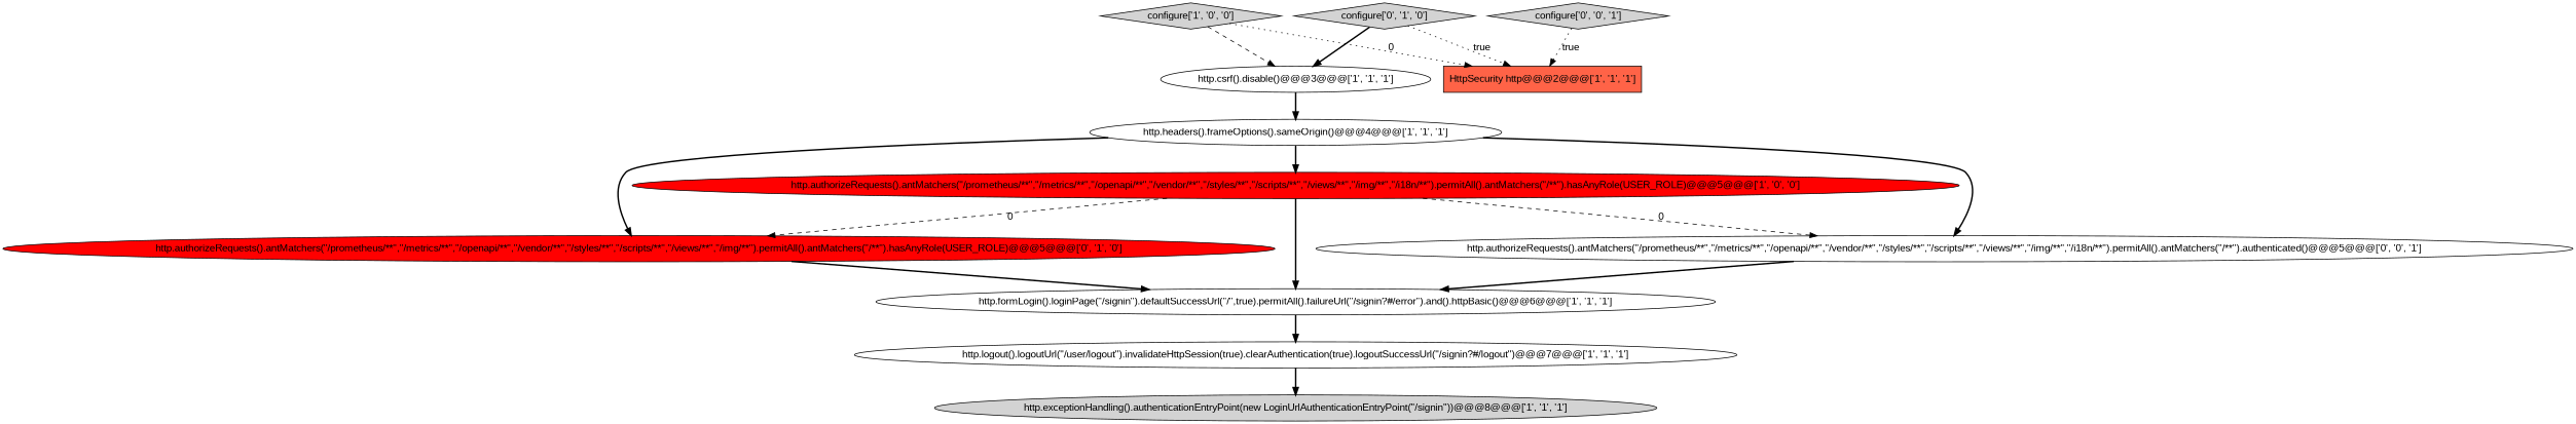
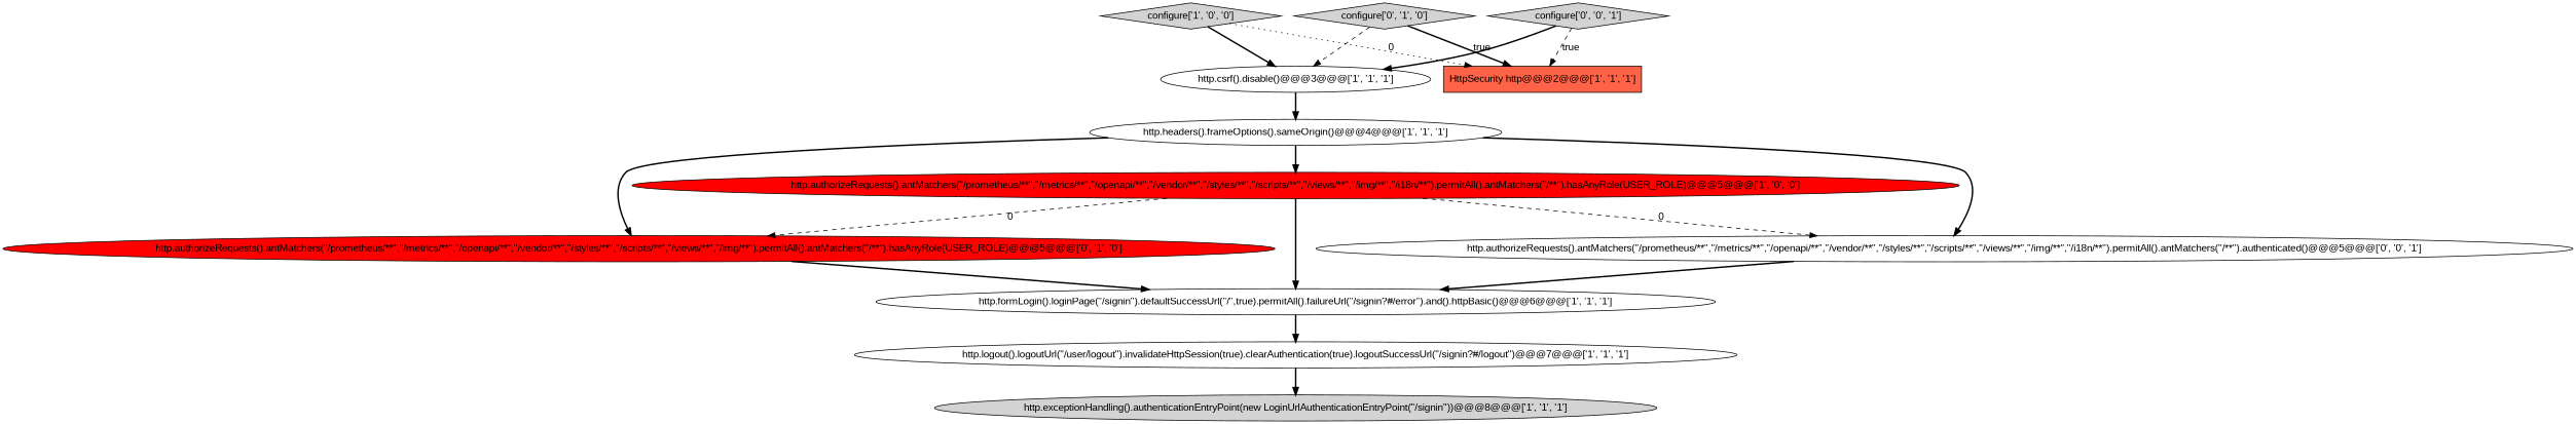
  digraph {
    fontname="Liberation Sans"
    node [fillcolor=white fontname="Liberation Sans" shape=ellipse style=filled]
    edge [fontname="Liberation Sans" style=bold]
    n1 [fillcolor=lightgray label="configure['1', '0', '0']" shape=diamond]
    n2 [fillcolor=tomato label="HttpSecurity http@@@2@@@['1', '1', '1']" shape=box]
    n3 [label="http.csrf().disable()@@@3@@@['1', '1', '1']"]
    n4 [label="http.headers().frameOptions().sameOrigin()@@@4@@@['1', '1', '1']"]
    n5 [label="http.formLogin().loginPage(\"/signin\").defaultSuccessUrl(\"/\",true).permitAll().failureUrl(\"/signin?#/error\").and().httpBasic()@@@6@@@['1', '1', '1']"]
    n6 [label="http.logout().logoutUrl(\"/user/logout\").invalidateHttpSession(true).clearAuthentication(true).logoutSuccessUrl(\"/signin?#/logout\")@@@7@@@['1', '1', '1']"]
    n7 [fillcolor=lightgray label="http.exceptionHandling().authenticationEntryPoint(new LoginUrlAuthenticationEntryPoint(\"/signin\"))@@@8@@@['1', '1', '1']"]
    n8 [fillcolor=red label="http.authorizeRequests().antMatchers(\"/prometheus/**\",\"/metrics/**\",\"/openapi/**\",\"/vendor/**\",\"/styles/**\",\"/scripts/**\",\"/views/**\",\"/img/**\").permitAll().antMatchers(\"/**\").hasAnyRole(USER_ROLE)@@@5@@@['0', '1', '0']"]
    n9 [fillcolor=red label="http.authorizeRequests().antMatchers(\"/prometheus/**\",\"/metrics/**\",\"/openapi/**\",\"/vendor/**\",\"/styles/**\",\"/scripts/**\",\"/views/**\",\"/img/**\",\"/i18n/**\").permitAll().antMatchers(\"/**\").hasAnyRole(USER_ROLE)@@@5@@@['1', '0', '0']"]
    n10 [label="http.authorizeRequests().antMatchers(\"/prometheus/**\",\"/metrics/**\",\"/openapi/**\",\"/vendor/**\",\"/styles/**\",\"/scripts/**\",\"/views/**\",\"/img/**\",\"/i18n/**\").permitAll().antMatchers(\"/**\").authenticated()@@@5@@@['0', '0', '1']"]
    n11 [fillcolor=lightgray label="configure['0', '1', '0']" shape=diamond]
    n12 [fillcolor=lightgray label="configure['0', '0', '1']" shape=diamond]
    n1 -> n2 [label=0 style=dotted]
-   n1 -> n3 [style=dashed]
+   n1 -> n3
    n3 -> n4
    n4 -> n8
    n4 -> n9
    n4 -> n10
    n5 -> n6
    n6 -> n7
    n8 -> n5
    n9 -> n5
    n9 -> n8 [label=0 style=dashed]
    n9 -> n10 [label=0 style=dashed]
    n10 -> n5
-   n11 -> n2 [label=true style=dotted]
-   n11 -> n3
-   n12 -> n2 [label=true style=dotted]
+   n11 -> n2 [label=true]
+   n11 -> n3 [style=dashed]
+   n12 -> n2 [label=true style=dashed]
+   n12 -> n3
  }
